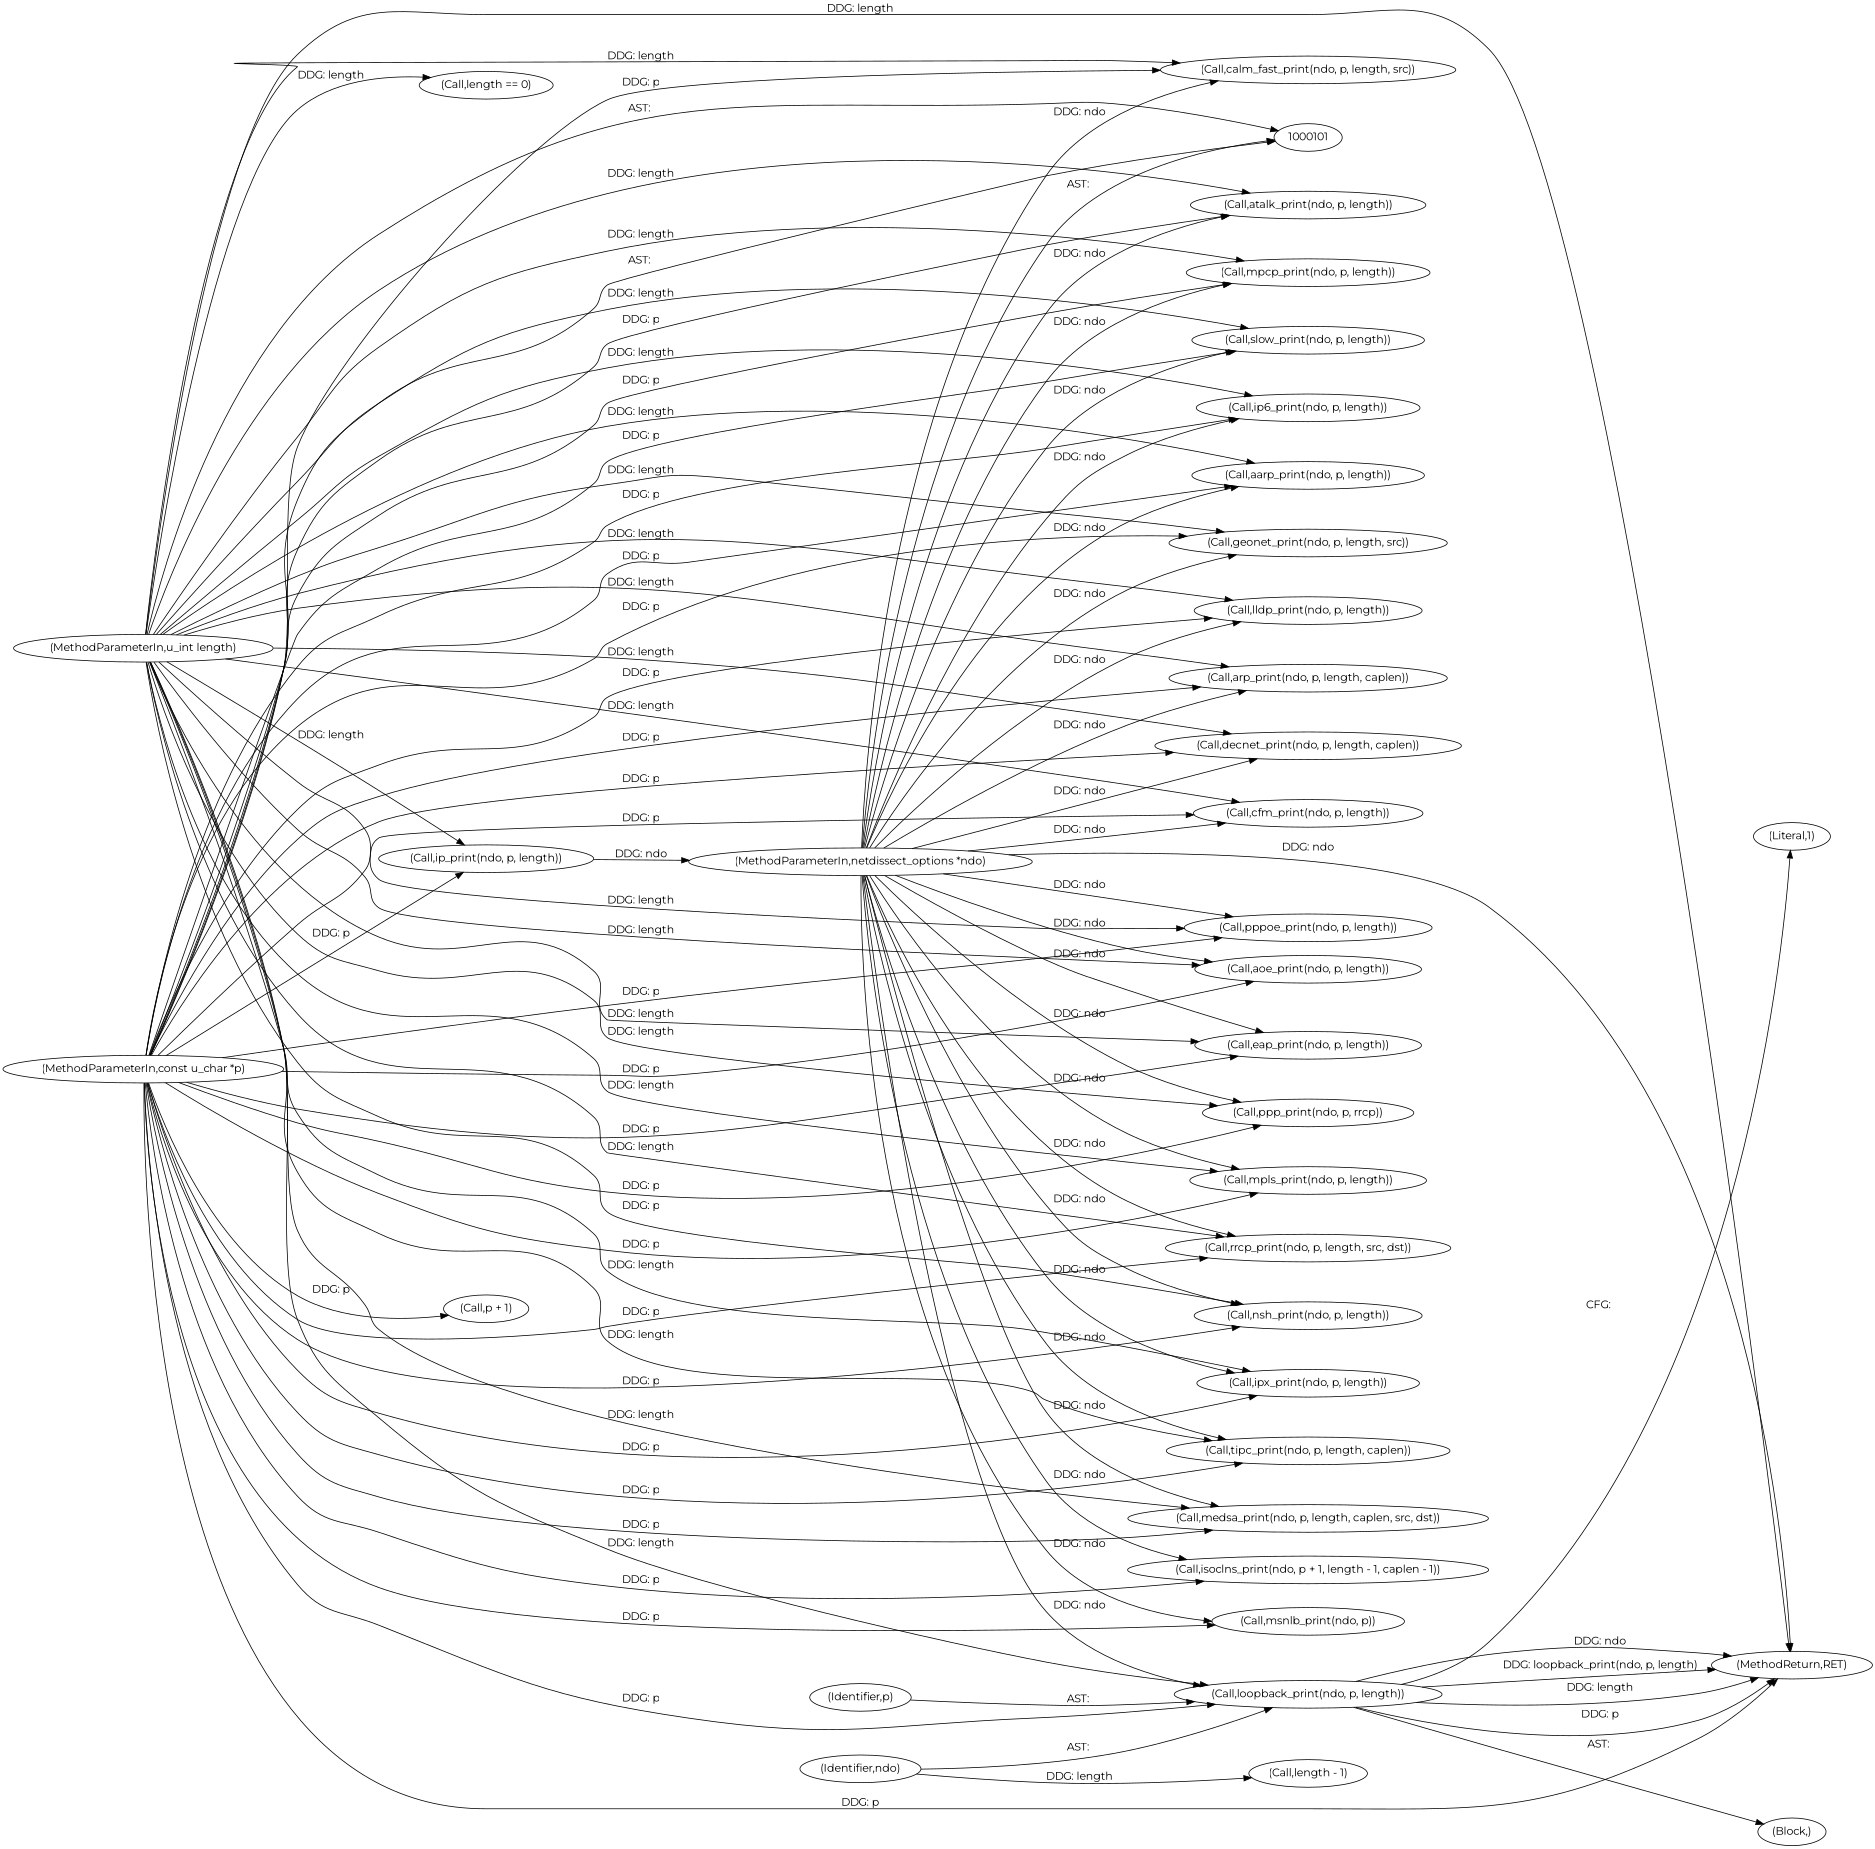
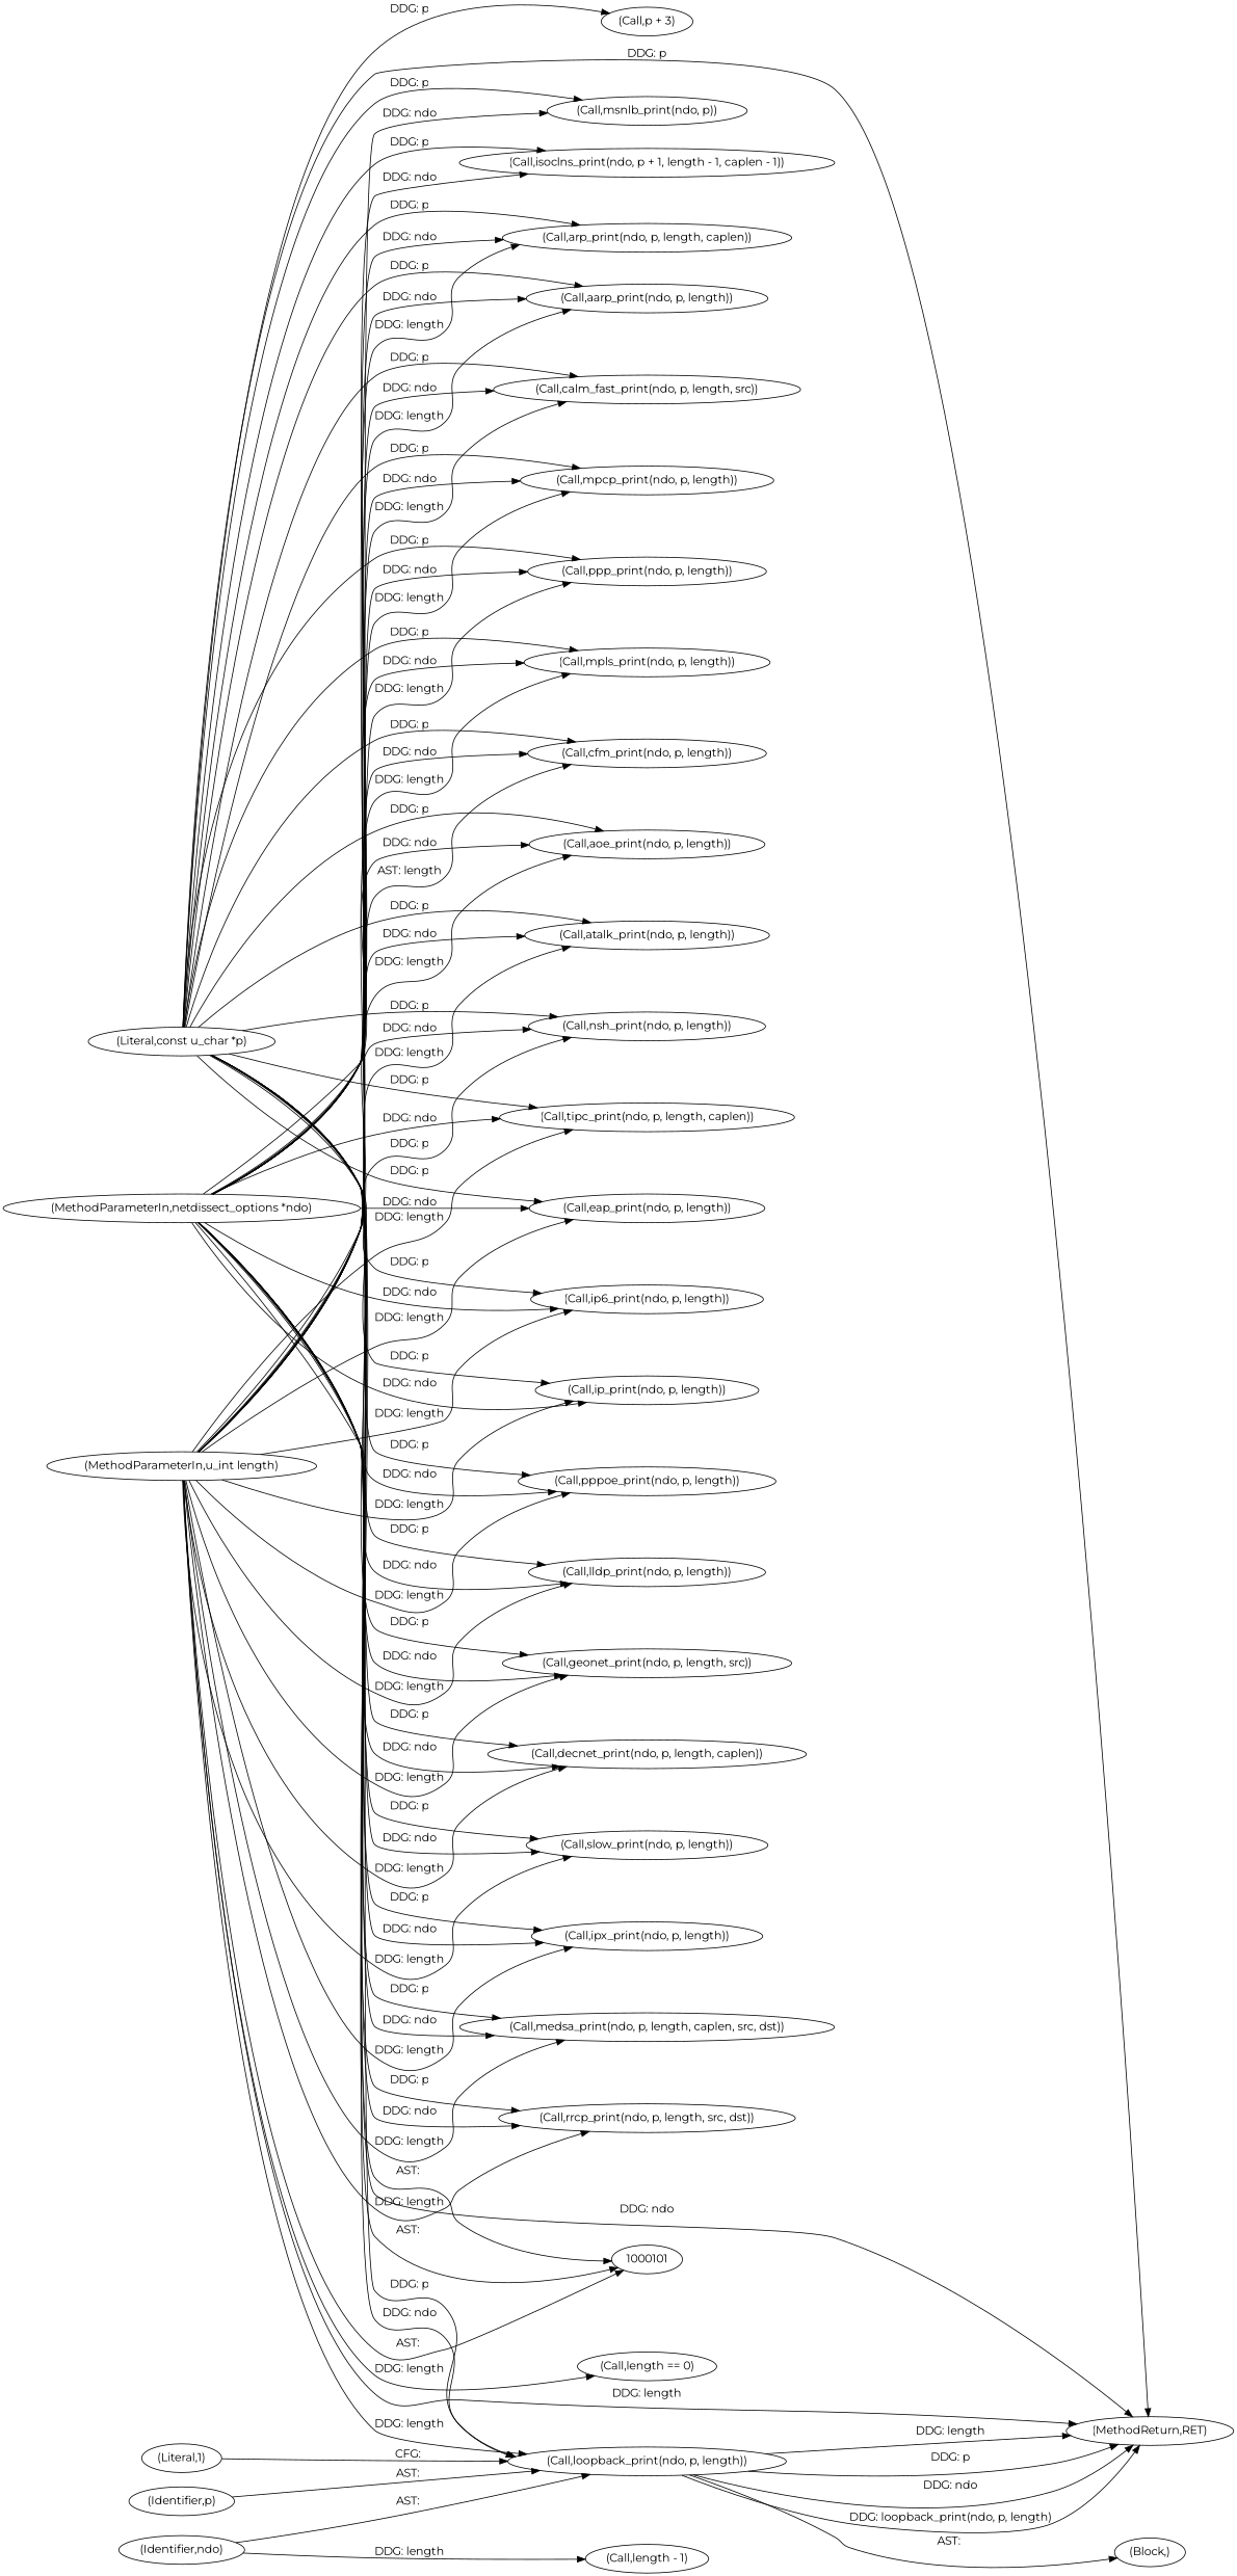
  digraph {
    fontname=Montserrat
    rankdir=LR
    node [fontname=Montserrat]
    edge [fontname=Montserrat]
    n1 [label="(Call,loopback_print(ndo, p, length))"]
    n2 [label="(Block,)"]
    n3 [label="(MethodReturn,RET)"]
    n4 [label="(MethodParameterIn,netdissect_options *ndo)"]
    n5 [label="(Call,arp_print(ndo, p, length, caplen))"]
-   n6 [label="(Call,ppp_print(ndo, p, rrcp))"]
+   n6 [label="(Call,ppp_print(ndo, p, length))"]
    n7 [label="(Call,nsh_print(ndo, p, length))"]
    n8 [label="(Call,slow_print(ndo, p, length))"]
    n9 [label="(Call,msnlb_print(ndo, p))"]
    n10 [label="(Call,aarp_print(ndo, p, length))"]
    n11 [label="(Call,cfm_print(ndo, p, length))"]
    n12 [label="(Call,eap_print(ndo, p, length))"]
    n13 [label="(Call,rrcp_print(ndo, p, length, src, dst))"]
    n14 [label="(Call,atalk_print(ndo, p, length))"]
    n15 [label="(Call,isoclns_print(ndo, p + 1, length - 1, caplen - 1))"]
    n16 [label="(Call,ip6_print(ndo, p, length))"]
    n17 [label="(Call,lldp_print(ndo, p, length))"]
    n18 [label="(Call,decnet_print(ndo, p, length, caplen))"]
    n19 [label="(Call,calm_fast_print(ndo, p, length, src))"]
    n20 [label="(Call,ip_print(ndo, p, length))"]
    n21 [label="(Call,mpcp_print(ndo, p, length))"]
    n22 [label="(Call,ipx_print(ndo, p, length))"]
    n23 [label="(Call,tipc_print(ndo, p, length, caplen))"]
    n24 [label="(Call,geonet_print(ndo, p, length, src))"]
    n25 [label="(Call,mpls_print(ndo, p, length))"]
    n26 [label="(Call,aoe_print(ndo, p, length))"]
    n27 [label="(Call,pppoe_print(ndo, p, length))"]
    n28 [label="(Call,medsa_print(ndo, p, length, caplen, src, dst))"]
    1000101
-   n30 [label="(MethodParameterIn,const u_char *p)"]
-   n31 [label="(Call,p + 1)"]
+   n30 [label="(Literal,const u_char *p)"]
+   n31 [label="(Call,p + 3)"]
    n32 [label="(MethodParameterIn,u_int length)"]
    n33 [label="(Call,length == 0)"]
    n34 [label="(Call,length - 1)"]
    n35 [label="(Identifier,ndo)"]
    n36 [label="(Literal,1)"]
    n37 [label="(Identifier,p)"]
    n1 -> n2 [label="AST: "]
    n1 -> n3 [label="DDG: length"]
    n1 -> n3 [label="DDG: p"]
    n1 -> n3 [label="DDG: ndo"]
    n1 -> n3 [label="DDG: loopback_print(ndo, p, length)"]
    n4 -> n1 [label="DDG: ndo"]
    n4 -> n3 [label="DDG: ndo"]
    n4 -> n5 [label="DDG: ndo"]
    n4 -> n6 [label="DDG: ndo"]
    n4 -> n7 [label="DDG: ndo"]
    n4 -> n8 [label="DDG: ndo"]
    n4 -> n9 [label="DDG: ndo"]
    n4 -> n10 [label="DDG: ndo"]
    n4 -> n11 [label="DDG: ndo"]
    n4 -> n12 [label="DDG: ndo"]
    n4 -> n13 [label="DDG: ndo"]
    n4 -> n14 [label="DDG: ndo"]
    n4 -> n15 [label="DDG: ndo"]
    n4 -> n16 [label="DDG: ndo"]
    n4 -> n17 [label="DDG: ndo"]
    n4 -> n18 [label="DDG: ndo"]
    n4 -> n19 [label="DDG: ndo"]
-   n20 -> n4 [label="DDG: ndo"]
+   n4 -> n20 [label="DDG: ndo"]
    n4 -> n21 [label="DDG: ndo"]
    n4 -> n22 [label="DDG: ndo"]
    n4 -> n23 [label="DDG: ndo"]
    n4 -> n24 [label="DDG: ndo"]
    n4 -> n25 [label="DDG: ndo"]
    n4 -> n26 [label="DDG: ndo"]
    n4 -> n27 [label="DDG: ndo"]
    n4 -> n28 [label="DDG: ndo"]
    n4 -> 1000101 [label="AST: "]
    n30 -> n1 [label="DDG: p"]
    n30 -> n3 [label="DDG: p"]
    n30 -> n5 [label="DDG: p"]
    n30 -> n6 [label="DDG: p"]
    n30 -> n7 [label="DDG: p"]
    n30 -> n8 [label="DDG: p"]
    n30 -> n9 [label="DDG: p"]
    n30 -> n10 [label="DDG: p"]
    n30 -> n11 [label="DDG: p"]
    n30 -> n12 [label="DDG: p"]
    n30 -> n13 [label="DDG: p"]
    n30 -> n14 [label="DDG: p"]
    n30 -> n15 [label="DDG: p"]
    n30 -> n16 [label="DDG: p"]
    n30 -> n17 [label="DDG: p"]
    n30 -> n18 [label="DDG: p"]
    n30 -> n19 [label="DDG: p"]
    n30 -> n20 [label="DDG: p"]
    n30 -> n21 [label="DDG: p"]
    n30 -> n22 [label="DDG: p"]
    n30 -> n23 [label="DDG: p"]
    n30 -> n24 [label="DDG: p"]
    n30 -> n25 [label="DDG: p"]
    n30 -> n26 [label="DDG: p"]
    n30 -> n27 [label="DDG: p"]
    n30 -> n28 [label="DDG: p"]
    n30 -> 1000101 [label="AST: "]
    n30 -> n31 [label="DDG: p"]
    n32 -> n1 [label="DDG: length"]
    n32 -> n3 [label="DDG: length"]
    n32 -> n5 [label="DDG: length"]
    n32 -> n6 [label="DDG: length"]
    n32 -> n7 [label="DDG: p"]
    n32 -> n8 [label="DDG: length"]
    n32 -> n10 [label="DDG: length"]
-   n32 -> n11 [label="DDG: length"]
+   n32 -> n11 [label="AST: length"]
    n32 -> n12 [label="DDG: length"]
    n32 -> n13 [label="DDG: length"]
    n32 -> n14 [label="DDG: length"]
    n32 -> n16 [label="DDG: length"]
    n32 -> n17 [label="DDG: length"]
    n32 -> n18 [label="DDG: length"]
    n32 -> n19 [label="DDG: length"]
    n32 -> n20 [label="DDG: length"]
    n32 -> n21 [label="DDG: length"]
    n32 -> n22 [label="DDG: length"]
    n32 -> n23 [label="DDG: length"]
    n32 -> n24 [label="DDG: length"]
    n32 -> n25 [label="DDG: length"]
    n32 -> n26 [label="DDG: length"]
    n32 -> n27 [label="DDG: length"]
    n32 -> n28 [label="DDG: length"]
    n32 -> 1000101 [label="AST: "]
    n32 -> n33 [label="DDG: length"]
    n35 -> n1 [label="AST: "]
    n35 -> n34 [label="DDG: length"]
-   n1 -> n36 [label="CFG: "]
+   n36 -> n1 [label="CFG: "]
    n37 -> n1 [label="AST: "]
  }
